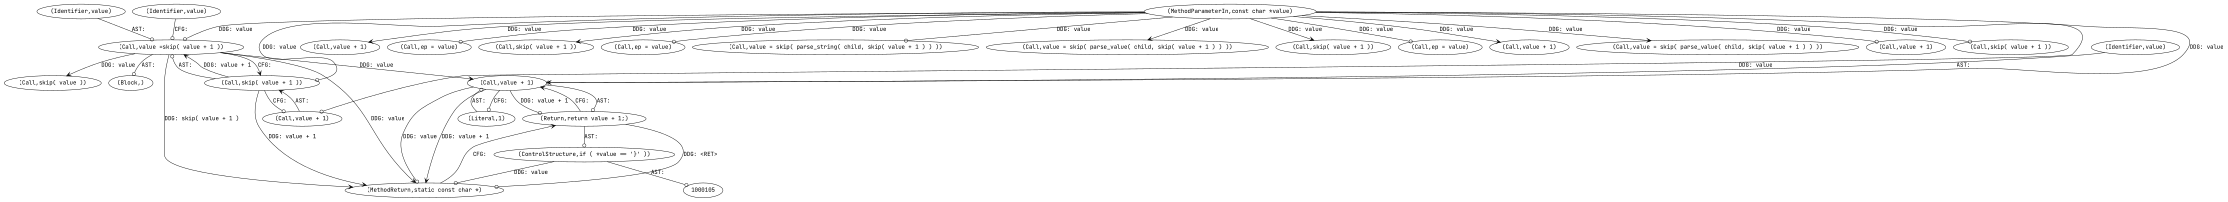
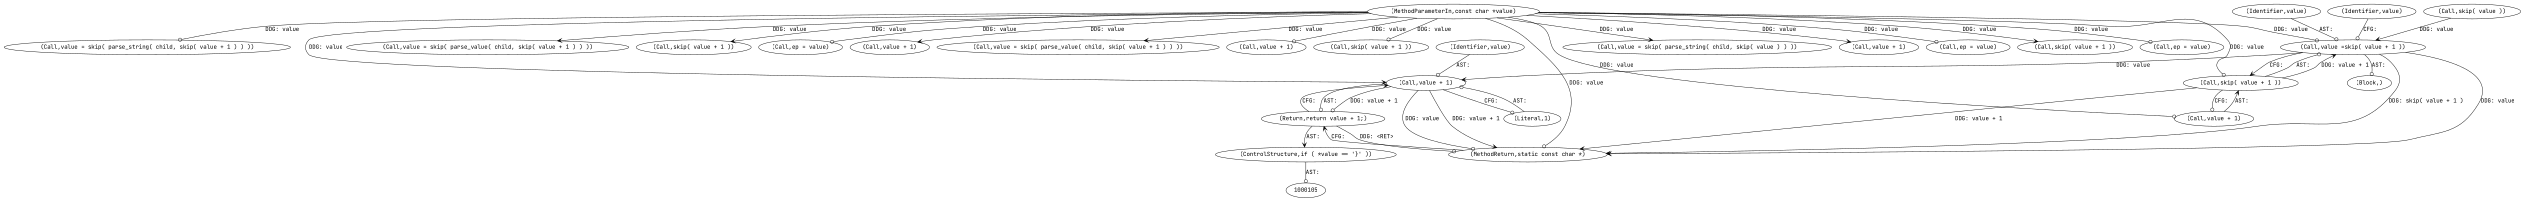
  digraph {
    fontname="JetBrains Mono"
    node [fontname="JetBrains Mono"]
    edge [arrowhead=odot fontname="JetBrains Mono"]
    n1 [label="(Call,value + 1)"]
    n2 [label="(Return,return value + 1;)"]
    n3 [label="(Literal,1)"]
    n4 [label="(MethodReturn,static const char *)"]
    n5 [label="(ControlStructure,if ( *value == '}' ))"]
    n6 [label="(Call,value =skip( value + 1 ))"]
    n7 [label="(Call,skip( value + 1 ))"]
    n8 [label="(Call,skip( value ))"]
    n9 [label="(Block,)"]
    n10 [label="(Call,value + 1)"]
    n11 [label="(MethodParameterIn,const char *value)"]
+   n12 [label="(Call,value = skip( parse_string( child, skip( value ) ) ))"]
    n13 [label="(Call,value + 1)"]
    n14 [label="(Call,ep = value)"]
    n15 [label="(Call,skip( value + 1 ))"]
    n16 [label="(Call,ep = value)"]
    n17 [label="(Call,value = skip( parse_string( child, skip( value + 1 ) ) ))"]
    n18 [label="(Call,value = skip( parse_value( child, skip( value + 1 ) ) ))"]
    n19 [label="(Call,skip( value + 1 ))"]
    n20 [label="(Call,ep = value)"]
    n21 [label="(Call,value + 1)"]
    n22 [label="(Call,value = skip( parse_value( child, skip( value + 1 ) ) ))"]
    n23 [label="(Call,value + 1)"]
    n24 [label="(Call,skip( value + 1 ))"]
    1000105
    n26 [label="(Identifier,value)"]
    n27 [label="(Identifier,value)"]
    n28 [label="(Identifier,value)"]
    n1 -> n2 [label="AST: "]
    n1 -> n2 [label="DDG: value + 1"]
    n1 -> n3 [label="CFG: "]
    n1 -> n4 [label="DDG: value"]
    n1 -> n4 [arrowhead=vee label="DDG: value + 1"]
    n2 -> n1 [arrowhead=vee label="CFG: "]
    n2 -> n4 [label="DDG: <RET>"]
-   n2 -> n5 [label="AST: "]
+   n2 -> n5 [arrowhead=vee label="AST: "]
    n3 -> n1 [label="AST: "]
    n4 -> n2 [arrowhead=vee label="CFG: "]
    n5 -> 1000105 [label="AST: "]
    n6 -> n1 [arrowhead=vee label="DDG: value"]
    n6 -> n4 [arrowhead=vee label="DDG: value"]
    n6 -> n4 [arrowhead=vee label="DDG: skip( value + 1 )"]
    n6 -> n7 [arrowhead=vee label="CFG: "]
-   n6 -> n8 [arrowhead=vee label="DDG: value"]
+   n8 -> n6 [arrowhead=vee label="DDG: value"]
    n6 -> n9 [label="AST: "]
    n7 -> n4 [arrowhead=vee label="DDG: value + 1"]
    n7 -> n6 [label="AST: "]
    n7 -> n6 [arrowhead=vee label="DDG: value + 1"]
    n7 -> n10 [label="CFG: "]
    n10 -> n7 [arrowhead=vee label="AST: "]
    n11 -> n1 [arrowhead=vee label="DDG: value"]
-   n5 -> n4 [label="DDG: value"]
+   n11 -> n4 [label="DDG: value"]
    n11 -> n6 [label="DDG: value"]
    n11 -> n7 [label="DDG: value"]
    n11 -> n10 [label="DDG: value"]
+   n11 -> n12 [arrowhead=vee label="DDG: value"]
    n11 -> n13 [arrowhead=vee label="DDG: value"]
    n11 -> n14 [label="DDG: value"]
    n11 -> n15 [arrowhead=vee label="DDG: value"]
    n11 -> n16 [label="DDG: value"]
    n11 -> n17 [label="DDG: value"]
    n11 -> n18 [arrowhead=vee label="DDG: value"]
    n11 -> n19 [arrowhead=vee label="DDG: value"]
    n11 -> n20 [label="DDG: value"]
    n11 -> n21 [arrowhead=vee label="DDG: value"]
    n11 -> n22 [arrowhead=vee label="DDG: value"]
    n11 -> n23 [label="DDG: value"]
    n11 -> n24 [label="DDG: value"]
    n26 -> n1 [label="AST: "]
    n27 -> n6 [label="AST: "]
    n28 -> n6 [label="CFG: "]
  }
